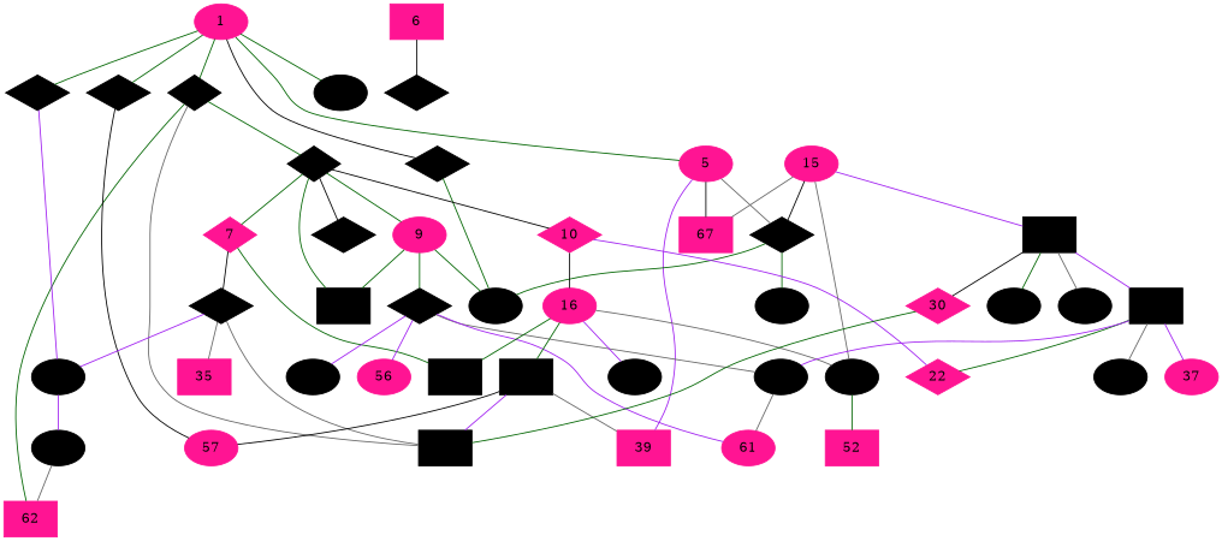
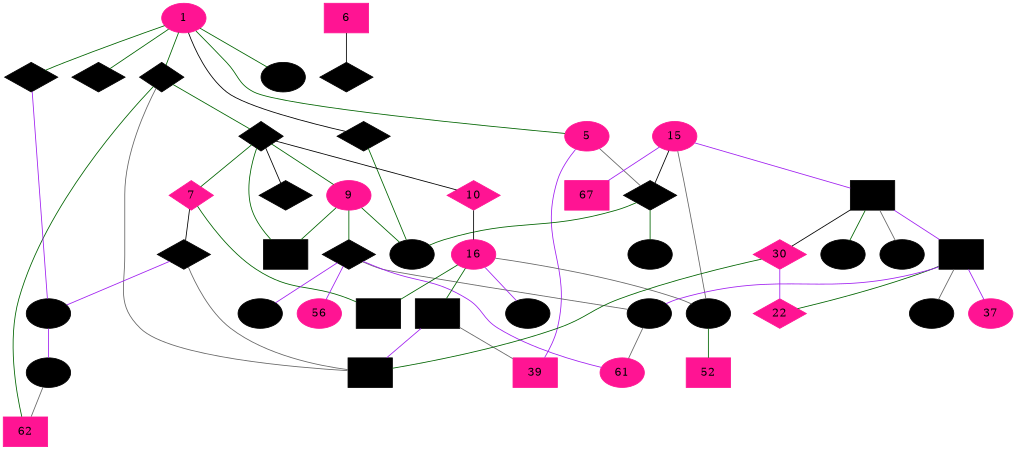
  graph {
    node [color=black shape=ellipse style=filled]
    edge [color=darkgreen]
    1 [color=deeppink super="+8"]
    2 [shape=diamond super="+3"]
    5 [color=deeppink super="+13"]
    12 [shape=diamond]
    33 [shape=diamond]
    41 [shape=diamond]
    53
    4 [shape=diamond super="+25"]
    40 [shape=box super="+42"]
    62 [color=deeppink shape=box super="+64"]
    24 [shape=diamond super="+32"]
    39 [color=deeppink shape=box]
    67 [color=deeppink shape=box super="+69"]
    19 [super="+31"]
    45 [super="+55"]
-   57 [color=deeppink super="+63"]
    7 [color=deeppink shape=diamond]
    9 [color=deeppink super="+54"]
    10 [color=deeppink shape=diamond super="+68"]
    11 [shape=box super="+44"]
    60 [shape=diamond]
    17 [shape=diamond super="+34"]
    23 [shape=box super="+50"]
    36 [shape=diamond super="+59"]
    16 [color=deeppink super="+26"]
    22 [color=deeppink shape=diamond]
    6 [color=deeppink shape=box super="+58"]
    70 [shape=diamond]
    47
-   35 [color=deeppink shape=box]
    51
    46
    56 [color=deeppink]
    61 [color=deeppink]
    49
    28 [shape=box super="+65"]
    66
    27
    15 [color=deeppink super="+48"]
    18 [shape=box super="+71"]
    20
    21 [shape=box super="+29"]
    30 [color=deeppink shape=diamond]
    43
    52 [color=deeppink shape=box]
    37 [color=deeppink]
    38
    1 -- 2
    1 -- 5
    1 -- 12
    1 -- 33 [color=black]
    1 -- 41
    1 -- 53
    2 -- 4
    2 -- 40 [color=gray40]
    2 -- 62
    5 -- 24 [color=gray40 weight=2]
    5 -- 39 [color=purple]
-   5 -- 67 [color=black]
    12 -- 19 [color=purple]
    33 -- 45
-   41 -- 57 [color=black]
    4 -- 7
    4 -- 9
    4 -- 10 [color=black]
    4 -- 11
    4 -- 60 [color=black]
    24 -- 45
    24 -- 47
    19 -- 27 [color=purple]
    7 -- 17 [color=black]
    7 -- 23
    9 -- 45
    9 -- 11 [weight=2]
    9 -- 36
    10 -- 16 [color=black]
-   10 -- 22 [color=purple]
+   30 -- 22 [color=purple]
    17 -- 40 [color=gray40]
    17 -- 19 [color=purple]
-   17 -- 35 [color=gray40]
    36 -- 51 [color=gray40]
    36 -- 46 [color=purple]
    36 -- 56 [color=purple]
    36 -- 61 [color=purple]
    16 -- 23
    16 -- 49 [color=gray40]
    16 -- 28
    16 -- 66 [color=purple]
    6 -- 70 [color=black]
    51 -- 61 [color=gray40]
    49 -- 52
    28 -- 40 [color=purple]
    28 -- 39 [color=gray40]
-   28 -- 57 [color=black]
    27 -- 62 [color=gray40]
    15 -- 24 [color=black]
-   15 -- 67 [color=gray40]
+   15 -- 67 [color=purple]
    15 -- 49 [color=gray40]
    15 -- 18 [color=purple]
    18 -- 20 [color=gray40]
    18 -- 21 [color=purple weight=2]
    18 -- 30 [color=black]
    18 -- 43
    21 -- 22
    21 -- 51 [color=purple]
    21 -- 37 [color=purple]
    21 -- 38 [color=gray40]
    30 -- 40
  }
